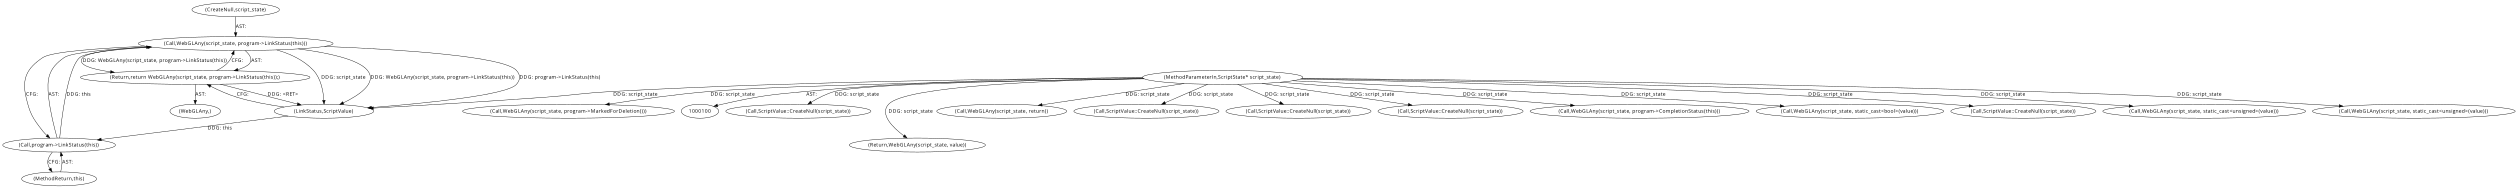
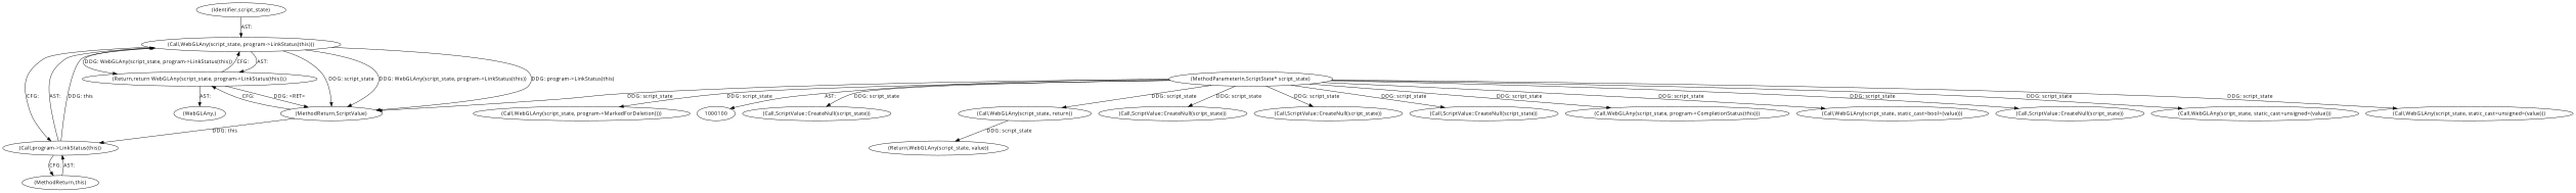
  digraph {
    fontname="Open Sans"
    node [fontname="Open Sans"]
    edge [fontname="Open Sans"]
    n1 [label="(Call,WebGLAny(script_state, program->LinkStatus(this)))"]
    n2 [label="(Call,program->LinkStatus(this))"]
    n3 [label="(Return,return WebGLAny(script_state, program->LinkStatus(this));)"]
-   n4 [label="(LinkStatus,ScriptValue)"]
+   n4 [label="(MethodReturn,ScriptValue)"]
    n5 [label="(MethodReturn,this)"]
    n6 [label="(WebGLAny,)"]
    n7 [label="(MethodParameterIn,ScriptState* script_state)"]
    n8 [label="(Call,ScriptValue::CreateNull(script_state))"]
    n9 [label="(Call,WebGLAny(script_state, return))"]
    n10 [label="(Return,WebGLAny(script_state, value))"]
    n11 [label="(Call,ScriptValue::CreateNull(script_state))"]
    n12 [label="(Call,ScriptValue::CreateNull(script_state))"]
    n13 [label="(Call,ScriptValue::CreateNull(script_state))"]
    n14 [label="(Call,WebGLAny(script_state, program->CompletionStatus(this)))"]
    n15 [label="(Call,WebGLAny(script_state, static_cast<bool>(value)))"]
    n16 [label="(Call,ScriptValue::CreateNull(script_state))"]
    n17 [label="(Call,WebGLAny(script_state, static_cast<unsigned>(value)))"]
    n18 [label="(Call,WebGLAny(script_state, static_cast<unsigned>(value)))"]
    n19 [label="(Call,WebGLAny(script_state, program->MarkedForDeletion()))"]
    1000100
-   n21 [label="(CreateNull,script_state)"]
+   n21 [label="(Identifier,script_state)"]
    n1 -> n2 [label="CFG: "]
    n1 -> n3 [label="AST: "]
    n1 -> n3 [label="DDG: WebGLAny(script_state, program->LinkStatus(this))"]
    n1 -> n4 [label="DDG: script_state"]
    n1 -> n4 [label="DDG: WebGLAny(script_state, program->LinkStatus(this))"]
    n1 -> n4 [label="DDG: program->LinkStatus(this)"]
    n2 -> n1 [label="AST: "]
    n2 -> n1 [label="DDG: this"]
    n2 -> n5 [label="CFG: "]
    n3 -> n1 [label="CFG: "]
    n3 -> n4 [label="DDG: <RET>"]
    n3 -> n6 [label="AST: "]
    n4 -> n2 [label="DDG: this"]
    n4 -> n3 [label="CFG: "]
    n5 -> n2 [label="AST: "]
    n7 -> n4 [label="DDG: script_state"]
    n7 -> n8 [label="DDG: script_state"]
    n7 -> n9 [label="DDG: script_state"]
-   n7 -> n10 [label="DDG: script_state"]
+   n9 -> n10 [label="DDG: script_state"]
    n7 -> n11 [label="DDG: script_state"]
    n7 -> n12 [label="DDG: script_state"]
    n7 -> n13 [label="DDG: script_state"]
    n7 -> n14 [label="DDG: script_state"]
    n7 -> n15 [label="DDG: script_state"]
    n7 -> n16 [label="DDG: script_state"]
    n7 -> n17 [label="DDG: script_state"]
    n7 -> n18 [label="DDG: script_state"]
    n7 -> n19 [label="DDG: script_state"]
    n7 -> 1000100 [label="AST: "]
    n21 -> n1 [label="AST: "]
  }
